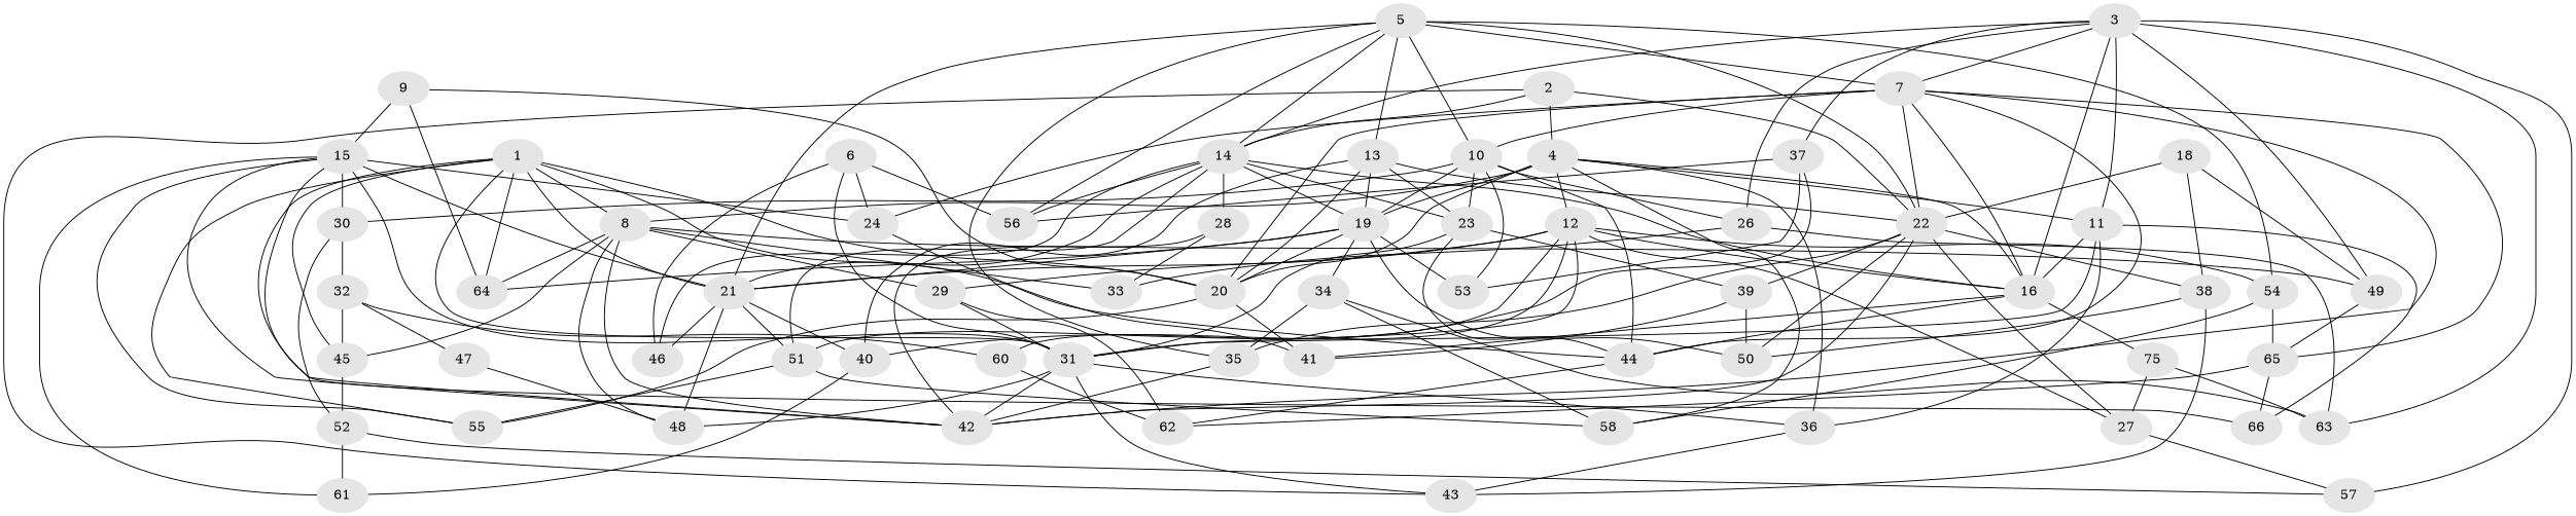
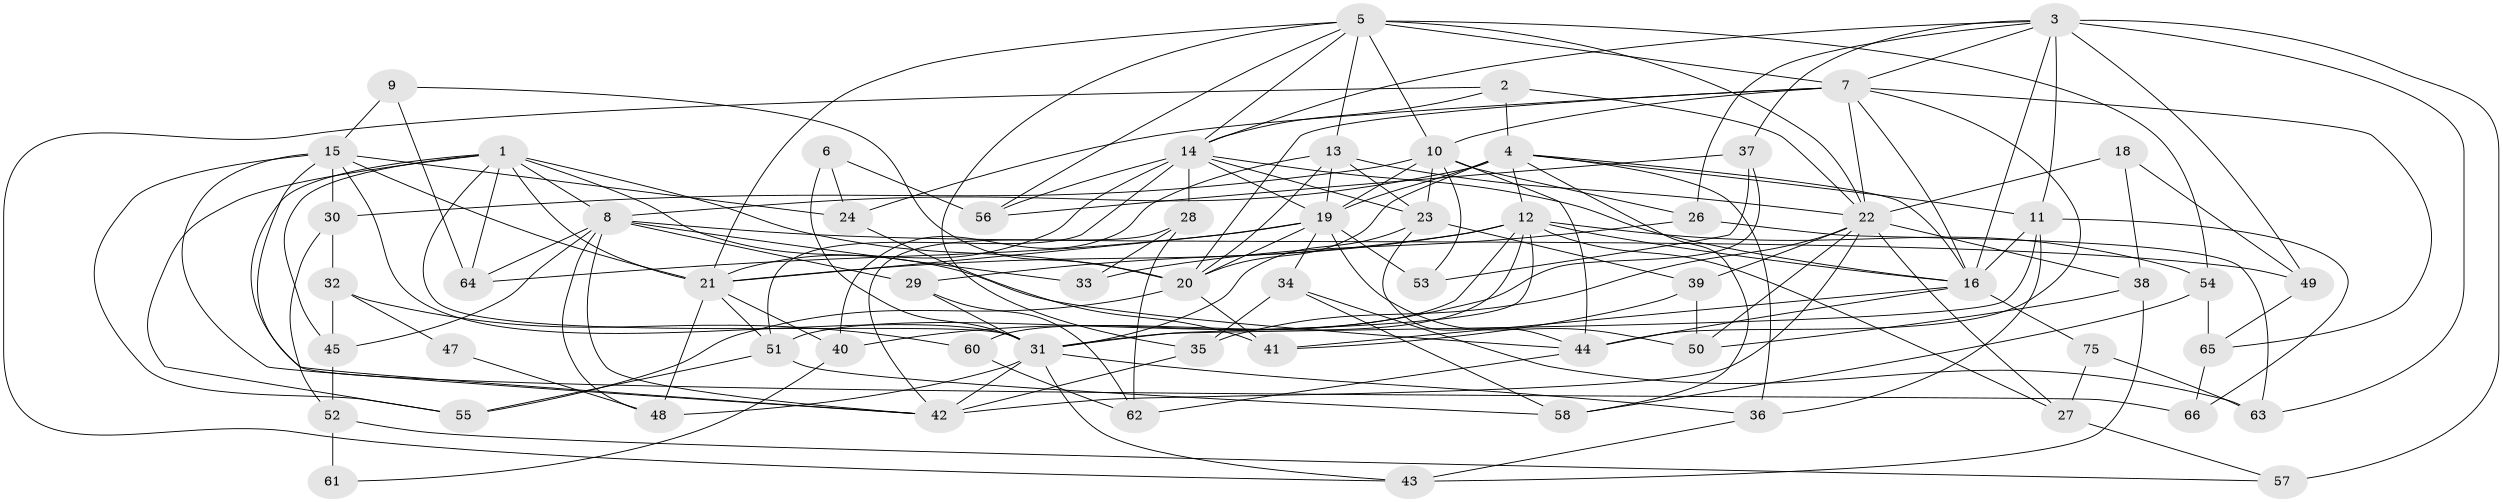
  graph {
    node [color=gray90 style=filled]
    edge [weight=1.0]
    1
    8
    20
    21
    31
    42
    44
    45
    55
    64
    49
    29
    33
    48
    41
-   46
    40
    51
    43
    36
    62
    52
    2
    4
    14
    22
    11
    16
    12
    19
    58
    56
    23
    28
    35
    27
    38
    50
    39
    3
    7
    26
    37
    57
    63
    10
    24
    65
    66
    n50 [label=75]
    53
    54
    60
    34
    5
    13
    30
    6
    9
    15
    61
    32
    47
    18
    1 -- 8
    1 -- 20
    1 -- 21
    1 -- 31 [weight=2.0]
    1 -- 42
    1 -- 44
    1 -- 45
    1 -- 55
    1 -- 64
    8 -- 42
    8 -- 45
    8 -- 64
    8 -- 49
    8 -- 29
    8 -- 33
    8 -- 48
    20 -- 55
    20 -- 41
    21 -- 48
-   21 -- 46
    21 -- 40
    21 -- 51
    31 -- 42
    31 -- 48
    31 -- 43
    31 -- 36
    44 -- 62
    45 -- 52
    49 -- 65
    29 -- 31
    29 -- 62
    40 -- 61
    51 -- 55
    51 -- 58
    36 -- 43
    52 -- 57
    52 -- 61
    2 -- 43
    2 -- 4
    2 -- 14
    2 -- 22
    4 -- 8 [weight=2.0]
    4 -- 20
    4 -- 36
    4 -- 11
    4 -- 16
    4 -- 12
    4 -- 19
    4 -- 58
    14 -- 21
-   14 -- 46
    14 -- 51
    14 -- 16
    14 -- 19
    14 -- 56
    14 -- 23
    14 -- 28
    22 -- 42
    22 -- 35
    22 -- 27
    22 -- 38
    22 -- 50
    22 -- 39
    11 -- 31
    11 -- 36
    11 -- 16
    11 -- 66
    16 -- 44
    16 -- 41
    16 -- n50
    12 -- 21
    12 -- 31
    12 -- 29
    12 -- 51 [weight=2.0]
    12 -- 16 [weight=2.0]
    12 -- 27
    12 -- 54
    12 -- 60 [weight=2.0]
    19 -- 20
    19 -- 21
    19 -- 64
    19 -- 50
    19 -- 53
    19 -- 34
    23 -- 31
    23 -- 44
    23 -- 39
    28 -- 42
    28 -- 33
-   65 -- 62
+   28 -- 62
    35 -- 42
    27 -- 57
    38 -- 43
    38 -- 50
    39 -- 41
    39 -- 50
    3 -- 49
    3 -- 14
    3 -- 11
    3 -- 16
    3 -- 7
    3 -- 26
    3 -- 37
    3 -- 57 [weight=2.0]
    3 -- 63
    7 -- 20
-   7 -- 42
    7 -- 44
    7 -- 22
    7 -- 16
    7 -- 10 [weight=2.0]
    7 -- 24
    7 -- 65
    26 -- 33
    26 -- 63
    37 -- 40
    37 -- 56
    37 -- 53
    10 -- 44
    10 -- 19
    10 -- 23
    10 -- 26
    10 -- 53
    10 -- 30
    24 -- 41
    65 -- 66
    n50 -- 27
    n50 -- 63
    54 -- 58
    54 -- 65
    60 -- 62
    34 -- 58
    34 -- 35
    34 -- 63
    5 -- 21
    5 -- 14 [weight=2.0]
    5 -- 22
    5 -- 56
    5 -- 35
    5 -- 7 [weight=2.0]
    5 -- 10 [weight=2.0]
    5 -- 54
    5 -- 13
    13 -- 20
    13 -- 40
    13 -- 22
    13 -- 19
    13 -- 23
    30 -- 52
    30 -- 32
    6 -- 31
-   6 -- 46
    6 -- 56
    6 -- 24
    9 -- 20
    9 -- 64
    9 -- 15 [weight=2.0]
    15 -- 21
    15 -- 31
    15 -- 42
    15 -- 55
    15 -- 24
    15 -- 66 [weight=2.0]
    15 -- 30
-   15 -- 61
    32 -- 45
    32 -- 60
    32 -- 47
    47 -- 48
    18 -- 49
    18 -- 22 [weight=2.0]
    18 -- 38
  }
